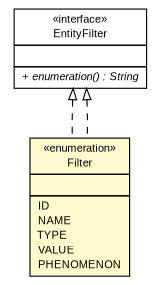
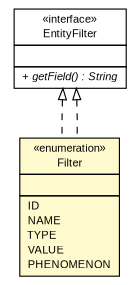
  digraph {
    nodesep=0.25
    ranksep=0.5
    node [fontcolor=black fontname=arial fontsize=10.0 shape=plaintext]
    edge [arrowtail=empty dir=back fontname=arial fontsize=10 headport=p labelfontname=arial labelfontsize=10 style=dashed tailport=p]
    n1 [label=<<table title="gov.sandia.cf.model.Criterion.Filter" border="0" cellborder="1" cellspacing="0" cellpadding="2" port="p" bgcolor="lemonChiffon" href="./Criterion.Filter.html"> 		<tr><td><table border="0" cellspacing="0" cellpadding="1"> <tr><td align="center" balign="center"> &#171;enumeration&#187; </td></tr> <tr><td align="center" balign="center"> Filter </td></tr> 		</table></td></tr> 		<tr><td><table border="0" cellspacing="0" cellpadding="1"> <tr><td align="left" balign="left">  </td></tr> 		</table></td></tr> 		<tr><td><table border="0" cellspacing="0" cellpadding="1"> <tr><td align="left" balign="left"> ID </td></tr> <tr><td align="left" balign="left"> NAME </td></tr> <tr><td align="left" balign="left"> TYPE </td></tr> <tr><td align="left" balign="left"> VALUE </td></tr> <tr><td align="left" balign="left"> PHENOMENON </td></tr> 		</table></td></tr> 		</table>>]
-   n2 [label=<<table title="gov.sandia.cf.model.query.EntityFilter" border="0" cellborder="1" cellspacing="0" cellpadding="2" port="p" href="./query/EntityFilter.html"> 		<tr><td><table border="0" cellspacing="0" cellpadding="1"> <tr><td align="center" balign="center"> &#171;interface&#187; </td></tr> <tr><td align="center" balign="center"> EntityFilter </td></tr> 		</table></td></tr> 		<tr><td><table border="0" cellspacing="0" cellpadding="1"> <tr><td align="left" balign="left">  </td></tr> 		</table></td></tr> 		<tr><td><table border="0" cellspacing="0" cellpadding="1"> <tr><td align="left" balign="left"><font face="arial italic" point-size="10.0"> + enumeration() : String </font></td></tr> 		</table></td></tr> 		</table>>]
+   n2 [label=<<table title="gov.sandia.cf.model.query.EntityFilter" border="0" cellborder="1" cellspacing="0" cellpadding="2" port="p" href="./query/EntityFilter.html"> 		<tr><td><table border="0" cellspacing="0" cellpadding="1"> <tr><td align="center" balign="center"> &#171;interface&#187; </td></tr> <tr><td align="center" balign="center"> EntityFilter </td></tr> 		</table></td></tr> 		<tr><td><table border="0" cellspacing="0" cellpadding="1"> <tr><td align="left" balign="left">  </td></tr> 		</table></td></tr> 		<tr><td><table border="0" cellspacing="0" cellpadding="1"> <tr><td align="left" balign="left"><font face="arial italic" point-size="10.0"> + getField() : String </font></td></tr> 		</table></td></tr> 		</table>>]
    n2 -> n1
    n2 -> n1
  }
